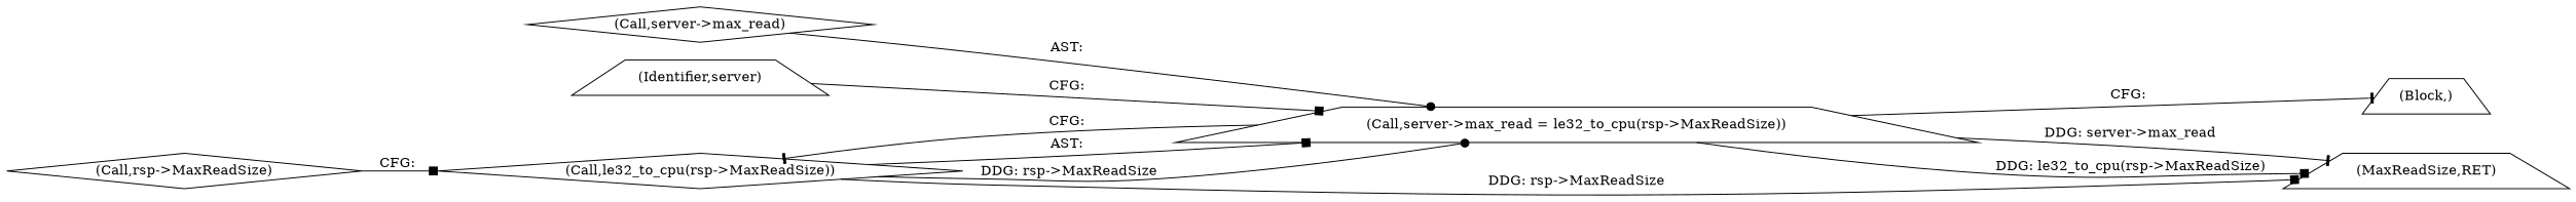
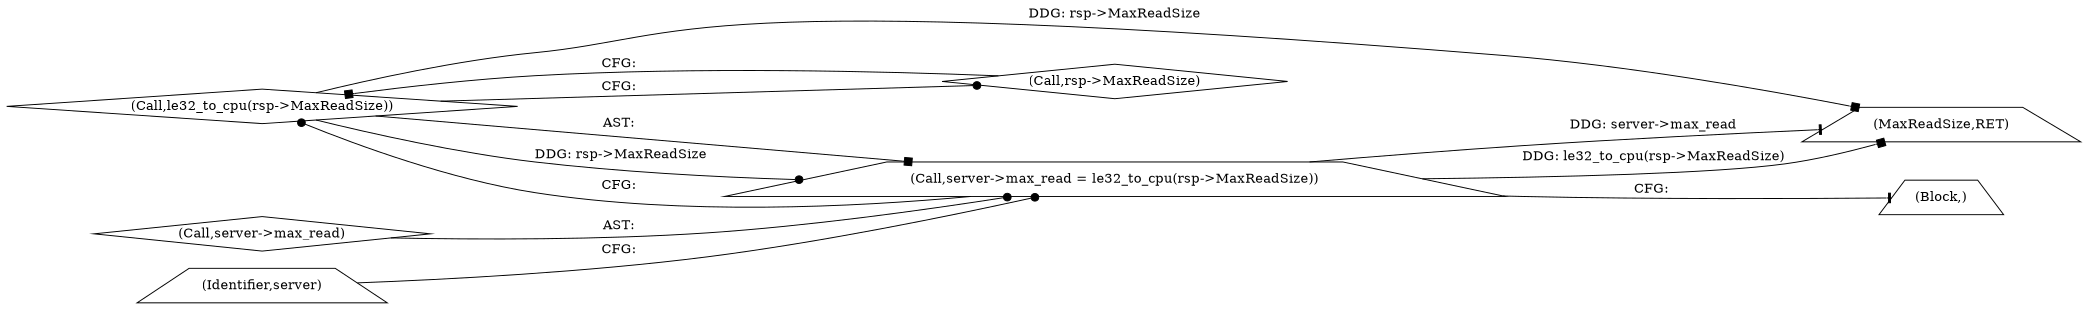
  digraph {
    rankdir=LR
    node [shape=trapezium]
    edge [arrowhead=box]
    n1 [label="(Call,le32_to_cpu(rsp->MaxReadSize))" shape=diamond]
    n2 [label="(Call,server->max_read = le32_to_cpu(rsp->MaxReadSize))"]
    n3 [label="(Call,rsp->MaxReadSize)" shape=diamond]
    n4 [label="(MaxReadSize,RET)"]
    n5 [label="(Block,)"]
    n6 [label="(Call,server->max_read)" shape=diamond]
    n7 [label="(Identifier,server)"]
    n1 -> n2 [label="AST: "]
    n1 -> n2 [arrowhead=dot label="DDG: rsp->MaxReadSize"]
+   n1 -> n3 [arrowhead=dot label="CFG: "]
    n1 -> n4 [label="DDG: rsp->MaxReadSize"]
-   n2 -> n1 [arrowhead=tee label="CFG: "]
+   n2 -> n1 [arrowhead=dot label="CFG: "]
    n2 -> n4 [arrowhead=tee label="DDG: server->max_read"]
    n2 -> n4 [label="DDG: le32_to_cpu(rsp->MaxReadSize)"]
    n2 -> n5 [arrowhead=tee label="CFG: "]
    n3 -> n1 [label="CFG: "]
    n6 -> n2 [arrowhead=dot label="AST: "]
-   n7 -> n2 [label="CFG: "]
+   n7 -> n2 [arrowhead=dot label="CFG: "]
  }
